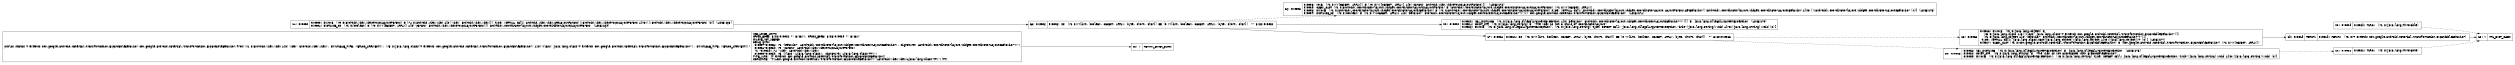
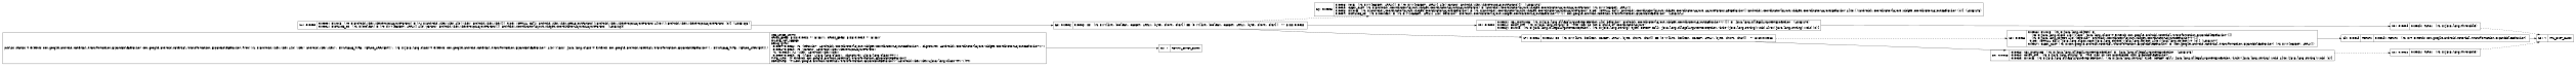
  digraph {
    fontname="DejaVu Sans Mono"
    rankdir=LR
    node [fontname="DejaVu Sans Mono" shape=record]
    edge [fontname="DejaVu Sans Mono"]
    n1 [label="{12\:\ ?|RETURN_ENTER_BLOCK\l}"]
    n2 [label="{14\:\ 0x0000|0x0000: INVOKE  (r0 I:android.view.ViewGroup$LayoutParams) = (r4 I:android.view.View A[D('view' android.view.View)]) type: VIRTUAL call: android.view.View.getLayoutParams():android.view.ViewGroup$LayoutParams A[MD:():android.view.ViewGroup$LayoutParams (c)] (LINE:168)\l0x0004: INSTANCE_OF  (r1 I:boolean) = (r0 I:??[OBJECT, ARRAY] A[D('params' android.view.ViewGroup$LayoutParams)]) androidx.coordinatorlayout.widget.CoordinatorLayout$LayoutParams  (LINE:169)\l}"]
    n3 [label="{15\:\ 0x0006|0x0006: IF  (r1 I:??[int, boolean, OBJECT, ARRAY, byte, short, char]) == (0 ??[int, boolean, OBJECT, ARRAY, byte, short, char])  \-\> B:22:0x0022 \l}"]
    n4 [label="{16\:\ 0x0008|0x0008: MOVE  (r1 I:??[OBJECT, ARRAY]) = (r0 I:??[OBJECT, ARRAY] A[D('params' android.view.ViewGroup$LayoutParams)])  (LINE:172)\l0x0009: CHECK_CAST (r1 I:androidx.coordinatorlayout.widget.CoordinatorLayout$LayoutParams) = (androidx.coordinatorlayout.widget.CoordinatorLayout$LayoutParams) (r1 I:??[OBJECT, ARRAY]) \l0x000b: INVOKE  (r1 I:androidx.coordinatorlayout.widget.CoordinatorLayout$Behavior) = (r1 I:androidx.coordinatorlayout.widget.CoordinatorLayout$LayoutParams) type: VIRTUAL call: androidx.coordinatorlayout.widget.CoordinatorLayout.LayoutParams.getBehavior():androidx.coordinatorlayout.widget.CoordinatorLayout$Behavior A[MD:():androidx.coordinatorlayout.widget.CoordinatorLayout$Behavior (m)] (LINE:173)\l0x000f: INSTANCE_OF  (r2 I:boolean) = (r1 I:??[OBJECT, ARRAY] A[D('behavior' androidx.coordinatorlayout.widget.CoordinatorLayout$Behavior\<?\>)]) com.google.android.material.transformation.ExpandableBehavior  (LINE:174)\l}"]
    n5 [label="{22\:\ 0x0022|0x0022: NEW_INSTANCE  (r1 I:java.lang.IllegalArgumentException A[D('behavior' androidx.coordinatorlayout.widget.CoordinatorLayout$Behavior\<?\>)]) =  java.lang.IllegalArgumentException  (LINE:170)\l0x0024: CONST_STR  (r2 I:java.lang.String) =  \"The view is not a child of CoordinatorLayout\" \l0x0026: INVOKE  (r1 I:java.lang.IllegalArgumentException), (r2 I:java.lang.String) type: DIRECT call: java.lang.IllegalArgumentException.\<init\>(java.lang.String):void A[MD:(java.lang.String):void (c)]\l}"]
    n6 [label="{17\:\ 0x0011|0x0011: IF  (r2 I:??[int, boolean, OBJECT, ARRAY, byte, short, char]) == (0 ??[int, boolean, OBJECT, ARRAY, byte, short, char])  \-\> B:20:0x001a \l}"]
    n7 [label="{23\:\ 0x0029|0x0029: THROW  (r1 I:java.lang.Throwable) \l}"]
    n8 [label="{18\:\ 0x0013|0x0013: INVOKE  (r2 I:java.lang.Object) = \l  (r5 I:java.lang.Class A[D('klass' java.lang.Class\<T extends com.google.android.material.transformation.ExpandableBehavior\>)])\l  (r1 I:java.lang.Object A[D('behavior' androidx.coordinatorlayout.widget.CoordinatorLayout$Behavior\<?\>)])\l type: VIRTUAL call: java.lang.Class.cast(java.lang.Object):java.lang.Object A[MD:(java.lang.Object):T (c)] (LINE:177)\l0x0017: CHECK_CAST (r2 I:com.google.android.material.transformation.ExpandableBehavior) = (com.google.android.material.transformation.ExpandableBehavior) (r2 I:??[OBJECT, ARRAY]) \l}"]
    n9 [label="{20\:\ 0x001a|0x001a: NEW_INSTANCE  (r2 I:java.lang.IllegalArgumentException) =  java.lang.IllegalArgumentException  (LINE:175)\l0x001c: CONST_STR  (r3 I:java.lang.String) =  \"The view is not associated with ExpandableBehavior\" \l0x001e: INVOKE  (r2 I:java.lang.IllegalArgumentException), (r3 I:java.lang.String) type: DIRECT call: java.lang.IllegalArgumentException.\<init\>(java.lang.String):void A[MD:(java.lang.String):void (c)]\l}"]
    n10 [label="{19\:\ 0x0019|RETURN\l|0x0019: RETURN  (r2 I:T extends com.google.android.material.transformation.ExpandableBehavior) \l}"]
    n11 [label="{21\:\ 0x0021|0x0021: THROW  (r2 I:java.lang.Throwable) \l}"]
-   n12 [label="{13\:\ ?|MTH_EXIT_CHECK\l}"]
+   n12 [label="{13\:\ ?|MTH_EXIT_BLOCK\l}"]
    n13 [label="{public static T extends com.google.android.material.transformation.ExpandableBehavior com.google.android.material.transformation.ExpandableBehavior.from((r4 I:android.view.View A[D('view' android.view.View), IMMUTABLE_TYPE, METHOD_ARGUMENT]), (r5 I:java.lang.Class\<T extends com.google.android.material.transformation.ExpandableBehavior\> A[D('klass' java.lang.Class\<T extends com.google.android.material.transformation.ExpandableBehavior\>), IMMUTABLE_TYPE, METHOD_ARGUMENT]))  | USE_LINES_HINTS\lCROSS_EDGE: B:21:0x0021 \-\> B:13:?, CROSS_EDGE: B:23:0x0029 \-\> B:13:?\lINLINE_NOT_NEEDED\lDebug Info:\l  0x000f\-0x0022: r1 'behavior' Landroidx\/coordinatorlayout\/widget\/CoordinatorLayout$Behavior;, signature: Landroidx\/coordinatorlayout\/widget\/CoordinatorLayout$Behavior\<*\>;\l  0x0004\-0x0029: r0 'params' Landroid\/view\/ViewGroup$LayoutParams;\l  \-1 \-0x0029: r4 'view' Landroid\/view\/View;\l  0x0000\-0x0029: r5 'klass' Ljava\/lang\/Class;, signature: Ljava\/lang\/Class\<TT;\>;\lTYPE_VARS: [T extends com.google.android.material.transformation.ExpandableBehavior]\lSIGNATURE: \<T:Lcom\/google\/android\/material\/transformation\/ExpandableBehavior;\>(Landroid\/view\/View;Ljava\/lang\/Class\<TT;\>;)TT;\l}"]
    n2 -> n3
    n3 -> n4 [style=dashed]
    n3 -> n5
    n3 -> n6
+   n5 -> n7
    n6 -> n8 [style=dashed]
-   n6 -> n9 [style=dashed]
+   n6 -> n9
    n7 -> n12 [style=dashed]
    n8 -> n10
    n9 -> n11 [style=dashed]
    n10 -> n12
    n11 -> n12 [style=dashed]
    n13 -> n1
  }
